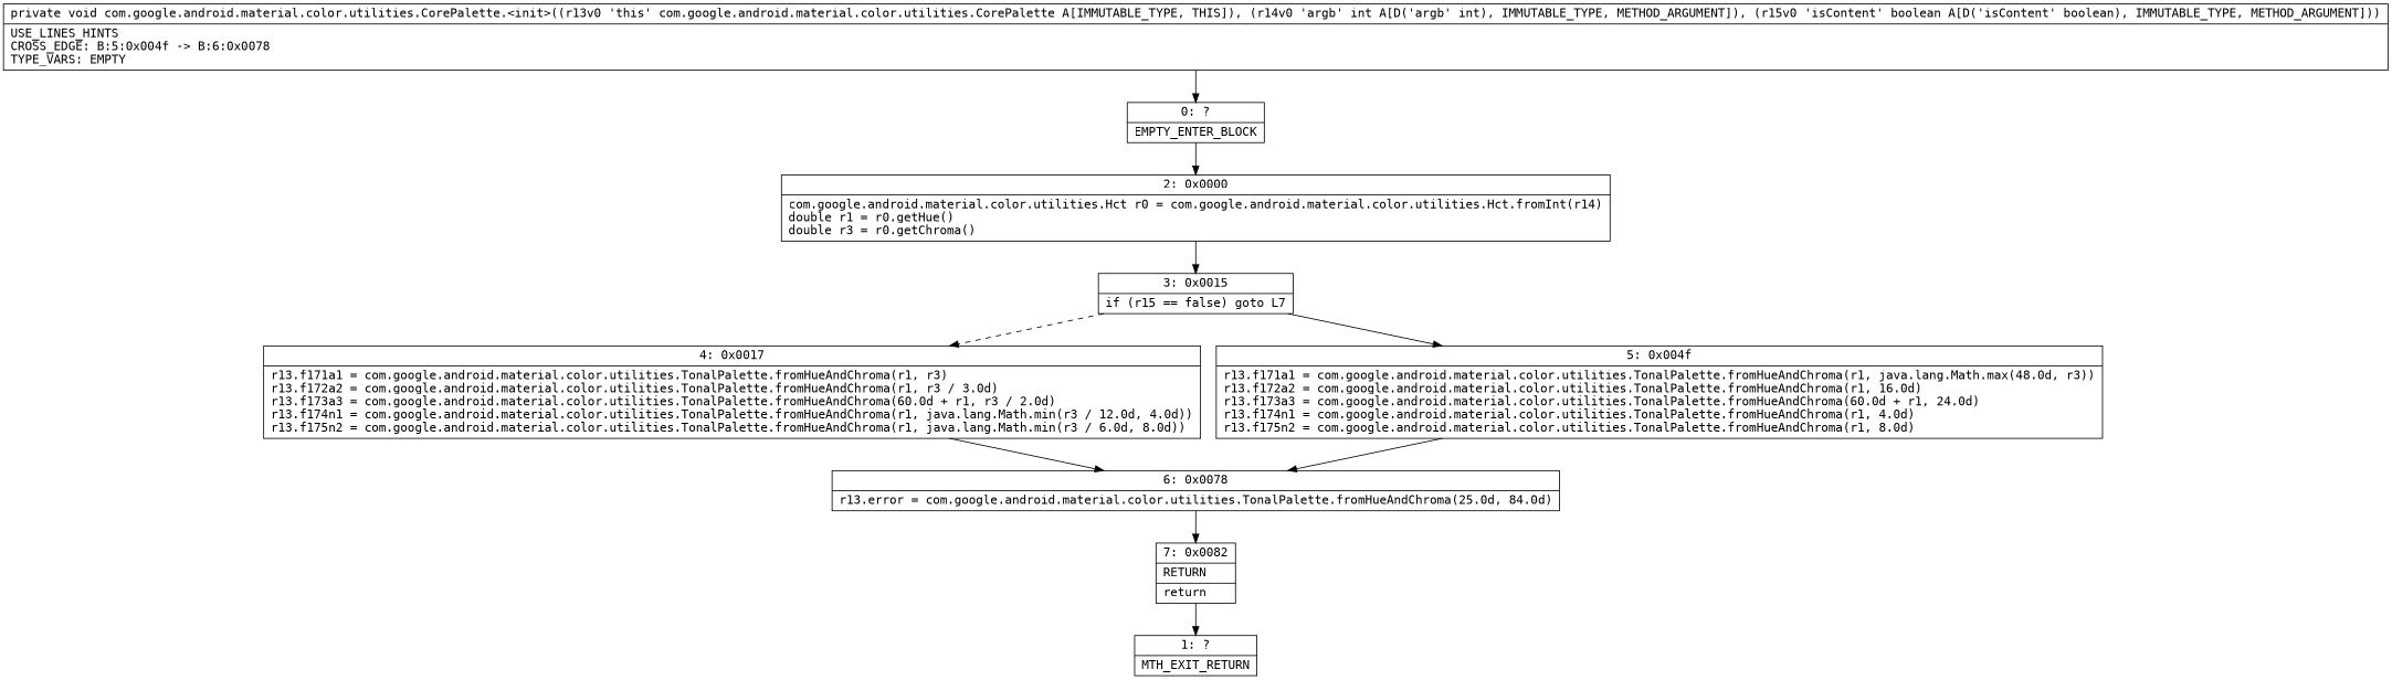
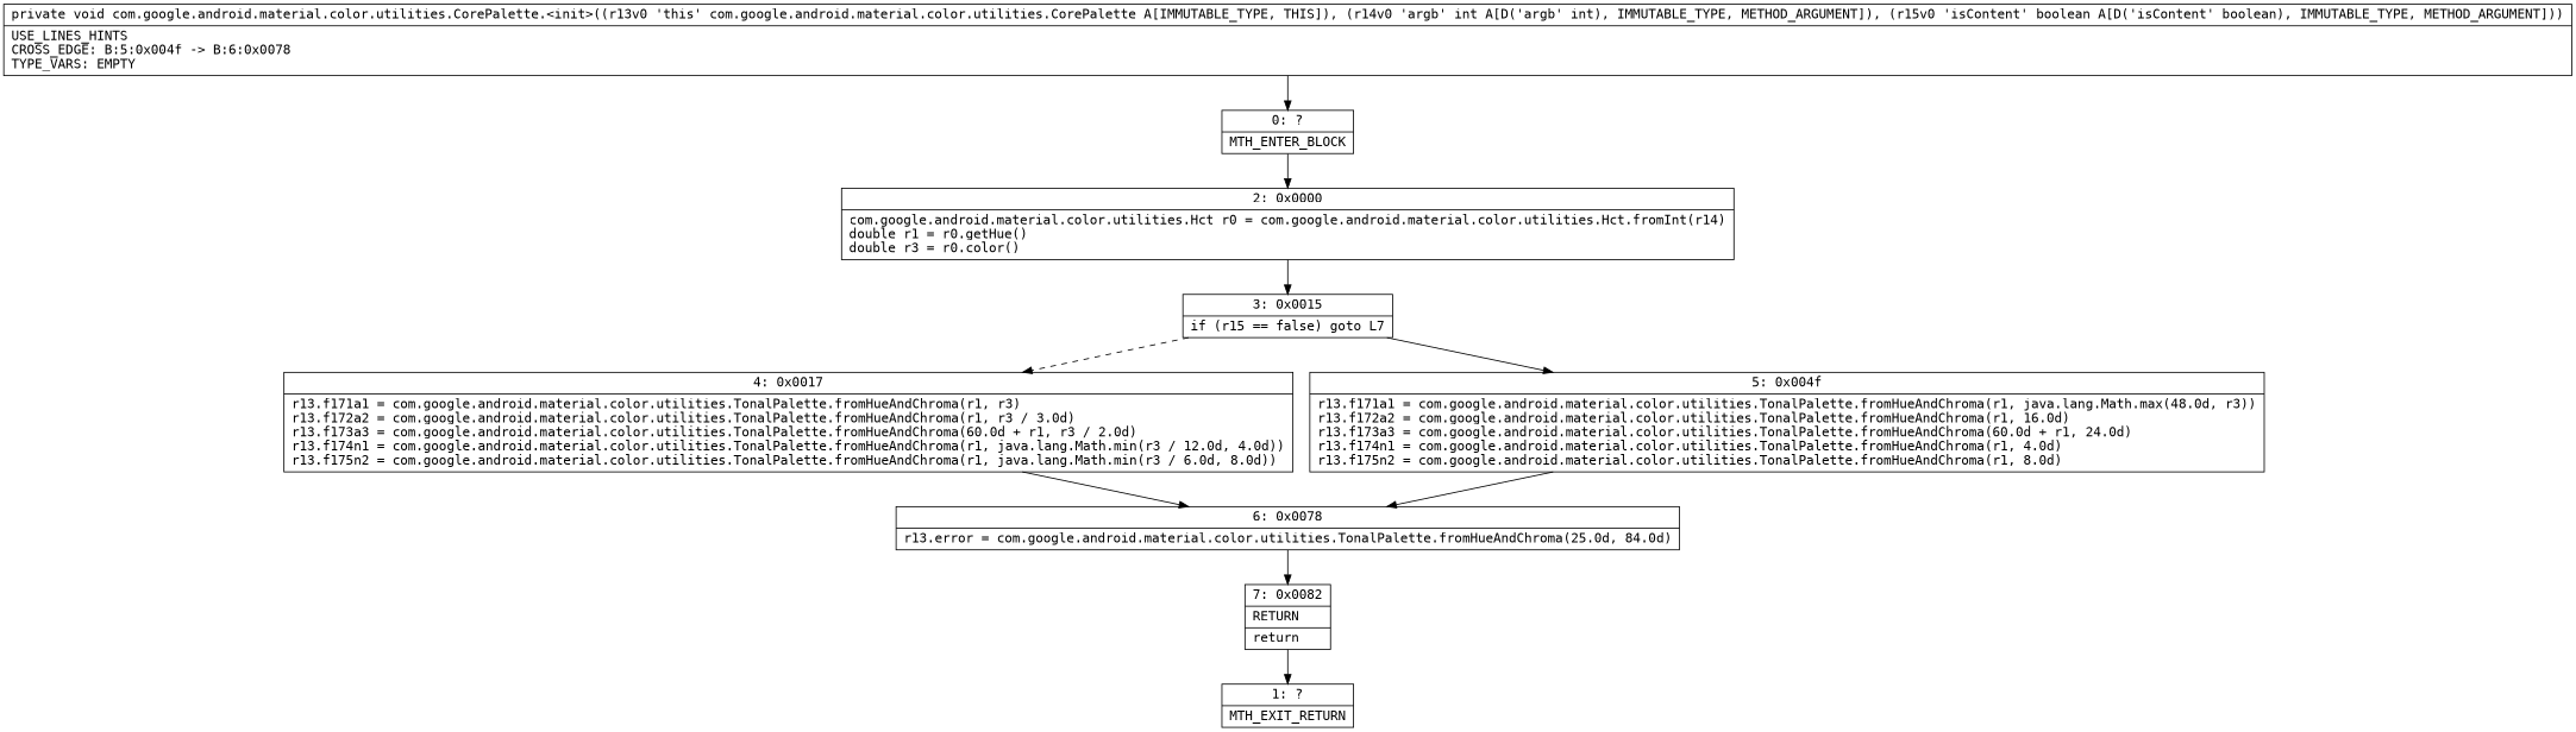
  digraph {
    fontname="DejaVu Sans Mono"
    node [fontname="DejaVu Sans Mono" shape=record]
    edge [fontname="DejaVu Sans Mono"]
-   n1 [label="{0\:\ ?|EMPTY_ENTER_BLOCK\l}"]
-   n2 [label="{2\:\ 0x0000|com.google.android.material.color.utilities.Hct r0 = com.google.android.material.color.utilities.Hct.fromInt(r14)\ldouble r1 = r0.getHue()\ldouble r3 = r0.getChroma()\l}"]
+   n1 [label="{0\:\ ?|MTH_ENTER_BLOCK\l}"]
+   n2 [label="{2\:\ 0x0000|com.google.android.material.color.utilities.Hct r0 = com.google.android.material.color.utilities.Hct.fromInt(r14)\ldouble r1 = r0.getHue()\ldouble r3 = r0.color()\l}"]
    n3 [label="{3\:\ 0x0015|if (r15 == false) goto L7\l}"]
    n4 [label="{4\:\ 0x0017|r13.f171a1 = com.google.android.material.color.utilities.TonalPalette.fromHueAndChroma(r1, r3)\lr13.f172a2 = com.google.android.material.color.utilities.TonalPalette.fromHueAndChroma(r1, r3 \/ 3.0d)\lr13.f173a3 = com.google.android.material.color.utilities.TonalPalette.fromHueAndChroma(60.0d + r1, r3 \/ 2.0d)\lr13.f174n1 = com.google.android.material.color.utilities.TonalPalette.fromHueAndChroma(r1, java.lang.Math.min(r3 \/ 12.0d, 4.0d))\lr13.f175n2 = com.google.android.material.color.utilities.TonalPalette.fromHueAndChroma(r1, java.lang.Math.min(r3 \/ 6.0d, 8.0d))\l}"]
    n5 [label="{5\:\ 0x004f|r13.f171a1 = com.google.android.material.color.utilities.TonalPalette.fromHueAndChroma(r1, java.lang.Math.max(48.0d, r3))\lr13.f172a2 = com.google.android.material.color.utilities.TonalPalette.fromHueAndChroma(r1, 16.0d)\lr13.f173a3 = com.google.android.material.color.utilities.TonalPalette.fromHueAndChroma(60.0d + r1, 24.0d)\lr13.f174n1 = com.google.android.material.color.utilities.TonalPalette.fromHueAndChroma(r1, 4.0d)\lr13.f175n2 = com.google.android.material.color.utilities.TonalPalette.fromHueAndChroma(r1, 8.0d)\l}"]
    n6 [label="{6\:\ 0x0078|r13.error = com.google.android.material.color.utilities.TonalPalette.fromHueAndChroma(25.0d, 84.0d)\l}"]
    n7 [label="{7\:\ 0x0082|RETURN\l|return\l}"]
    n8 [label="{1\:\ ?|MTH_EXIT_RETURN\l}"]
    n9 [label="{private void com.google.android.material.color.utilities.CorePalette.\<init\>((r13v0 'this' com.google.android.material.color.utilities.CorePalette A[IMMUTABLE_TYPE, THIS]), (r14v0 'argb' int A[D('argb' int), IMMUTABLE_TYPE, METHOD_ARGUMENT]), (r15v0 'isContent' boolean A[D('isContent' boolean), IMMUTABLE_TYPE, METHOD_ARGUMENT]))  | USE_LINES_HINTS\lCROSS_EDGE: B:5:0x004f \-\> B:6:0x0078\lTYPE_VARS: EMPTY\l}"]
    n1 -> n2
    n2 -> n3
    n3 -> n4 [style=dashed]
    n3 -> n5
    n4 -> n6
    n5 -> n6
    n6 -> n7
    n7 -> n8
    n9 -> n1
  }
